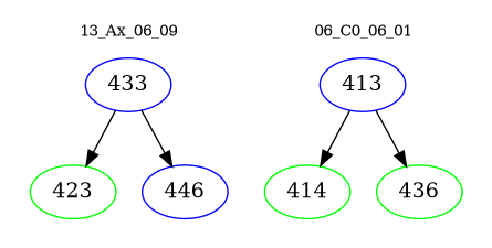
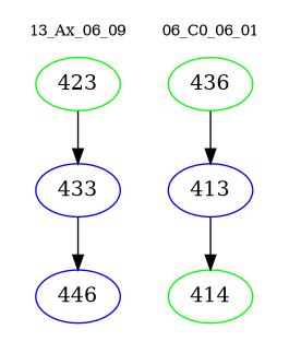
  digraph {
    fontname="DejaVu Serif"
    node [color=blue fontname="DejaVu Serif"]
    edge [color=black fontname="DejaVu Serif"]
    n1 [label=433]
    n2 [color=green label=423]
    n3 [label=446]
    n4 [label=413]
    n5 [color=green label=414]
    n6 [color=green label=436]
    subgraph cluster_1 {
      color=white
      fontsize=10
      label="13_Ax_06_09"
      n1
      n2
      n3
    }
    subgraph cluster_2 {
      color=white
      fontsize=10
      label="06_C0_06_01"
      n4
      n5
      n6
    }
-   n1 -> n2
+   n2 -> n1
    n1 -> n3
    n4 -> n5
-   n4 -> n6
+   n6 -> n4
  }
